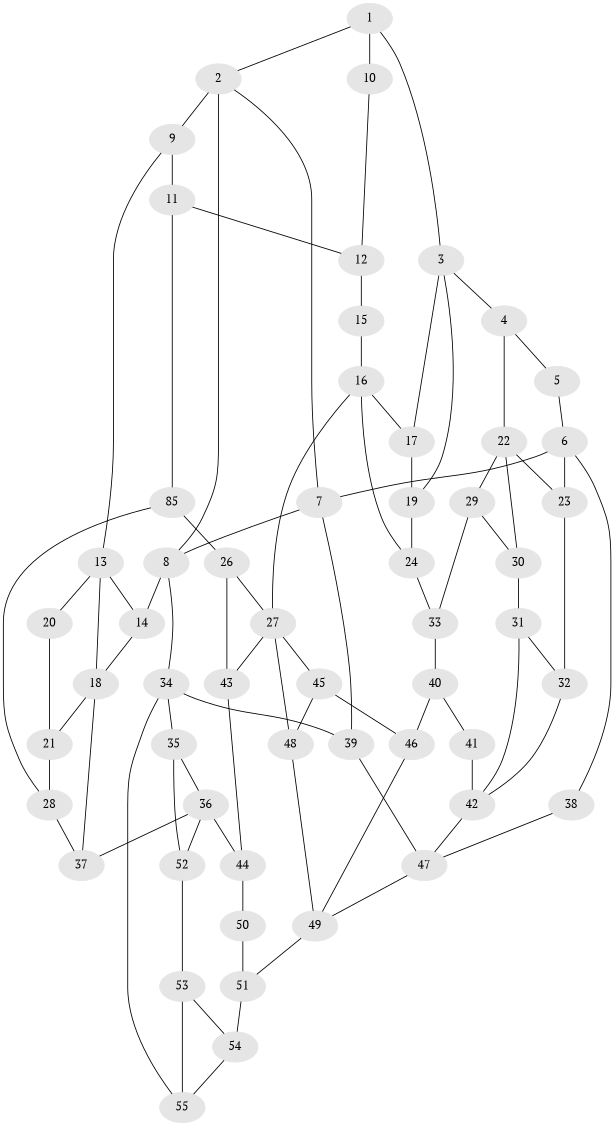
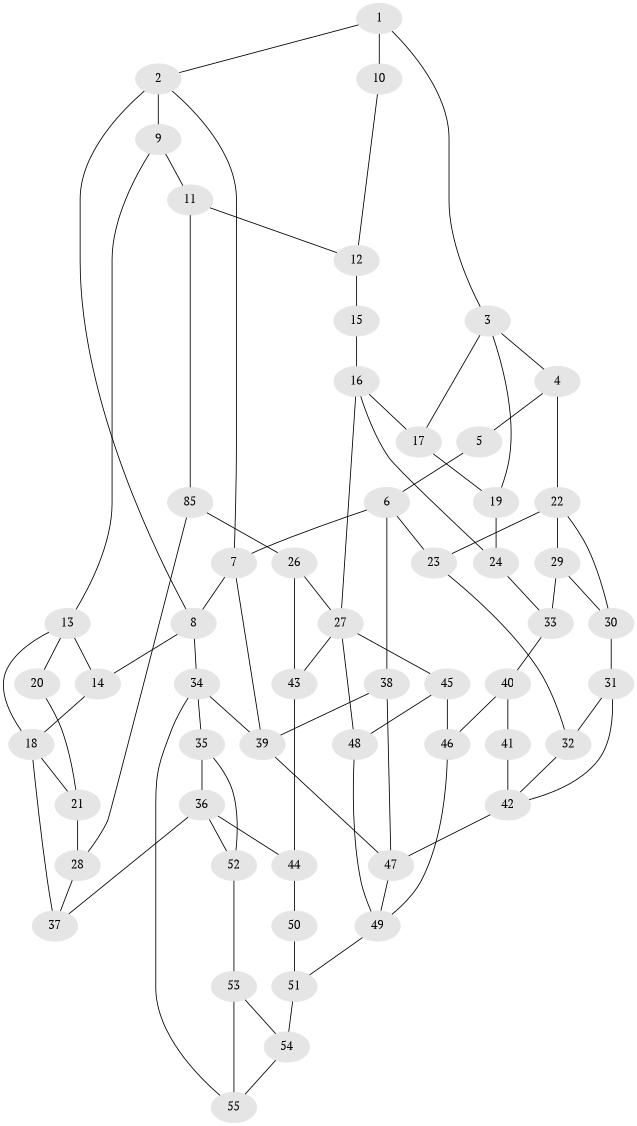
  graph {
    fontname="PT Serif"
    node [color=gray90 fontname="PT Serif" style=filled]
    edge [fontname="PT Serif" weight=1.0]
    1
    2
    3
    10
    7
    8
    9
    4
    17
    19
    12
    39
    14
    34
    11
    13
    5
    22
    24
    6
    23
    29
    30
    38
    32
    47
    18
    35
    55
    n30 [label=85]
    20
    15
    28
    26
    16
    21
    37
    27
    33
    43
    45
    48
    31
    42
    40
    44
    46
    49
    50
    41
    36
    52
    53
    51
    54
    1 -- 2
    1 -- 3 [weight=2.0]
    1 -- 10 [weight=2.0]
    2 -- 7
    2 -- 8
    2 -- 9 [weight=2.0]
    3 -- 4 [weight=2.0]
    3 -- 17
    3 -- 19
    10 -- 12
    7 -- 8
    7 -- 39
    8 -- 14
    8 -- 34
    9 -- 11
    9 -- 13 [weight=2.0]
    4 -- 5 [weight=2.0]
    4 -- 22 [weight=2.0]
    17 -- 19
    19 -- 24
    12 -- 15
    39 -- 47
    14 -- 18 [weight=2.0]
    34 -- 39
    34 -- 35
    34 -- 55
    11 -- 12
    11 -- n30
    13 -- 14
    13 -- 18
    13 -- 20 [weight=2.0]
    5 -- 6 [weight=2.0]
    22 -- 23
    22 -- 29
    22 -- 30
    24 -- 33
    6 -- 7
    6 -- 23 [weight=2.0]
    6 -- 38
    23 -- 32
    29 -- 30
    29 -- 33
    30 -- 31
+   38 -- 39
    38 -- 47
    32 -- 42
    47 -- 49 [weight=2.0]
    18 -- 21
    18 -- 37 [weight=2.0]
    35 -- 36
    35 -- 52
    n30 -- 28
    n30 -- 26
    20 -- 21
    15 -- 16 [weight=2.0]
    28 -- 37
    26 -- 27
    26 -- 43
    16 -- 17
    16 -- 24
    16 -- 27 [weight=2.0]
    21 -- 28
    27 -- 43
    27 -- 45
    27 -- 48
    33 -- 40
    43 -- 44
    45 -- 48
    45 -- 46
    48 -- 49
    31 -- 32
    31 -- 42
    42 -- 47 [weight=2.0]
    40 -- 46
    40 -- 41
    44 -- 50 [weight=2.0]
    46 -- 49
    49 -- 51 [weight=2.0]
    50 -- 51 [weight=2.0]
    41 -- 42 [weight=2.0]
    36 -- 37
    36 -- 44 [weight=2.0]
    36 -- 52
    52 -- 53
    53 -- 55
    53 -- 54
    51 -- 54 [weight=2.0]
    54 -- 55
  }
